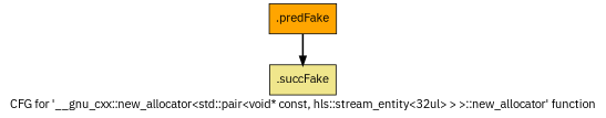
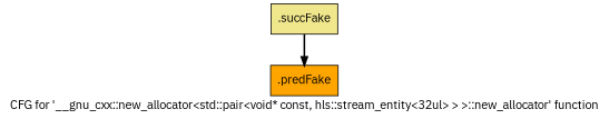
  digraph {
    label="CFG for '__gnu_cxx::new_allocator\<std::pair\<void* const, hls::stream_entity\<32ul\> \> \>::new_allocator' function"
    fontname="IBM Plex Sans"
    node [shape=record style=filled fontname="IBM Plex Sans"]
    n1 [label="{.predFake}" fillcolor=orange]
    n2 [filename="/mnt/xilinx/Vitis_HLS/2021.2/tps/lnx64/gcc-6.2.0/lib/gcc/x86_64-pc-linux-gnu/6.2.0/../../../../include/c++/6.2.0/ext/new_allocator.h" label="{.succFake}" linenumber=79 fillcolor=khaki]
-   n1 -> n2 [execusionnum=1 filename="/mnt/xilinx/Vitis_HLS/2021.2/tps/lnx64/gcc-6.2.0/lib/gcc/x86_64-pc-linux-gnu/6.2.0/../../../../include/c++/6.2.0/ext/new_allocator.h" style=bold fontname="IBM Plex Sans"]
+   n2 -> n1 [execusionnum=1 filename="/mnt/xilinx/Vitis_HLS/2021.2/tps/lnx64/gcc-6.2.0/lib/gcc/x86_64-pc-linux-gnu/6.2.0/../../../../include/c++/6.2.0/ext/new_allocator.h" style=bold fontname="IBM Plex Sans"]
  }
